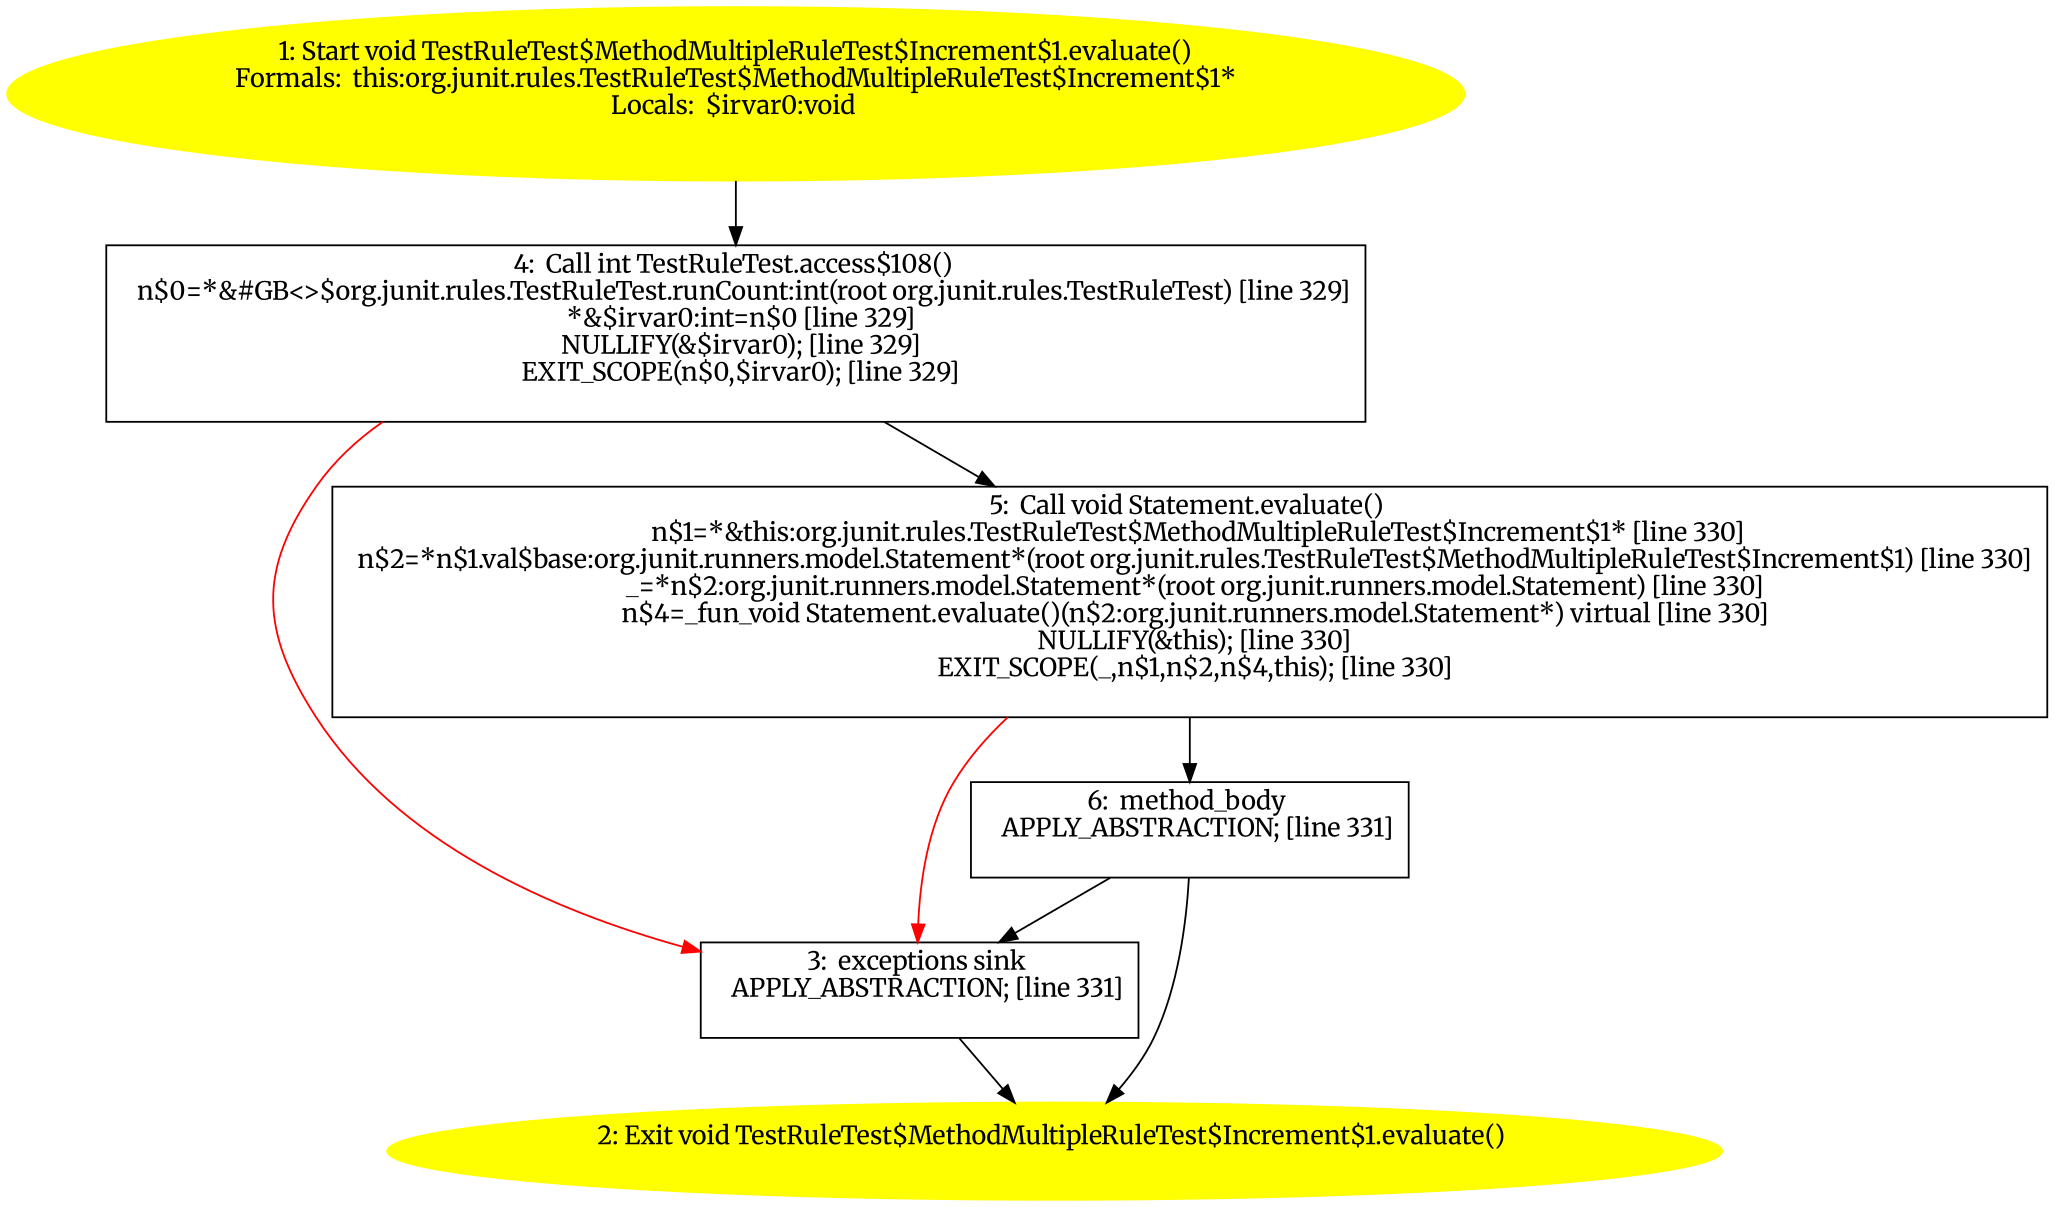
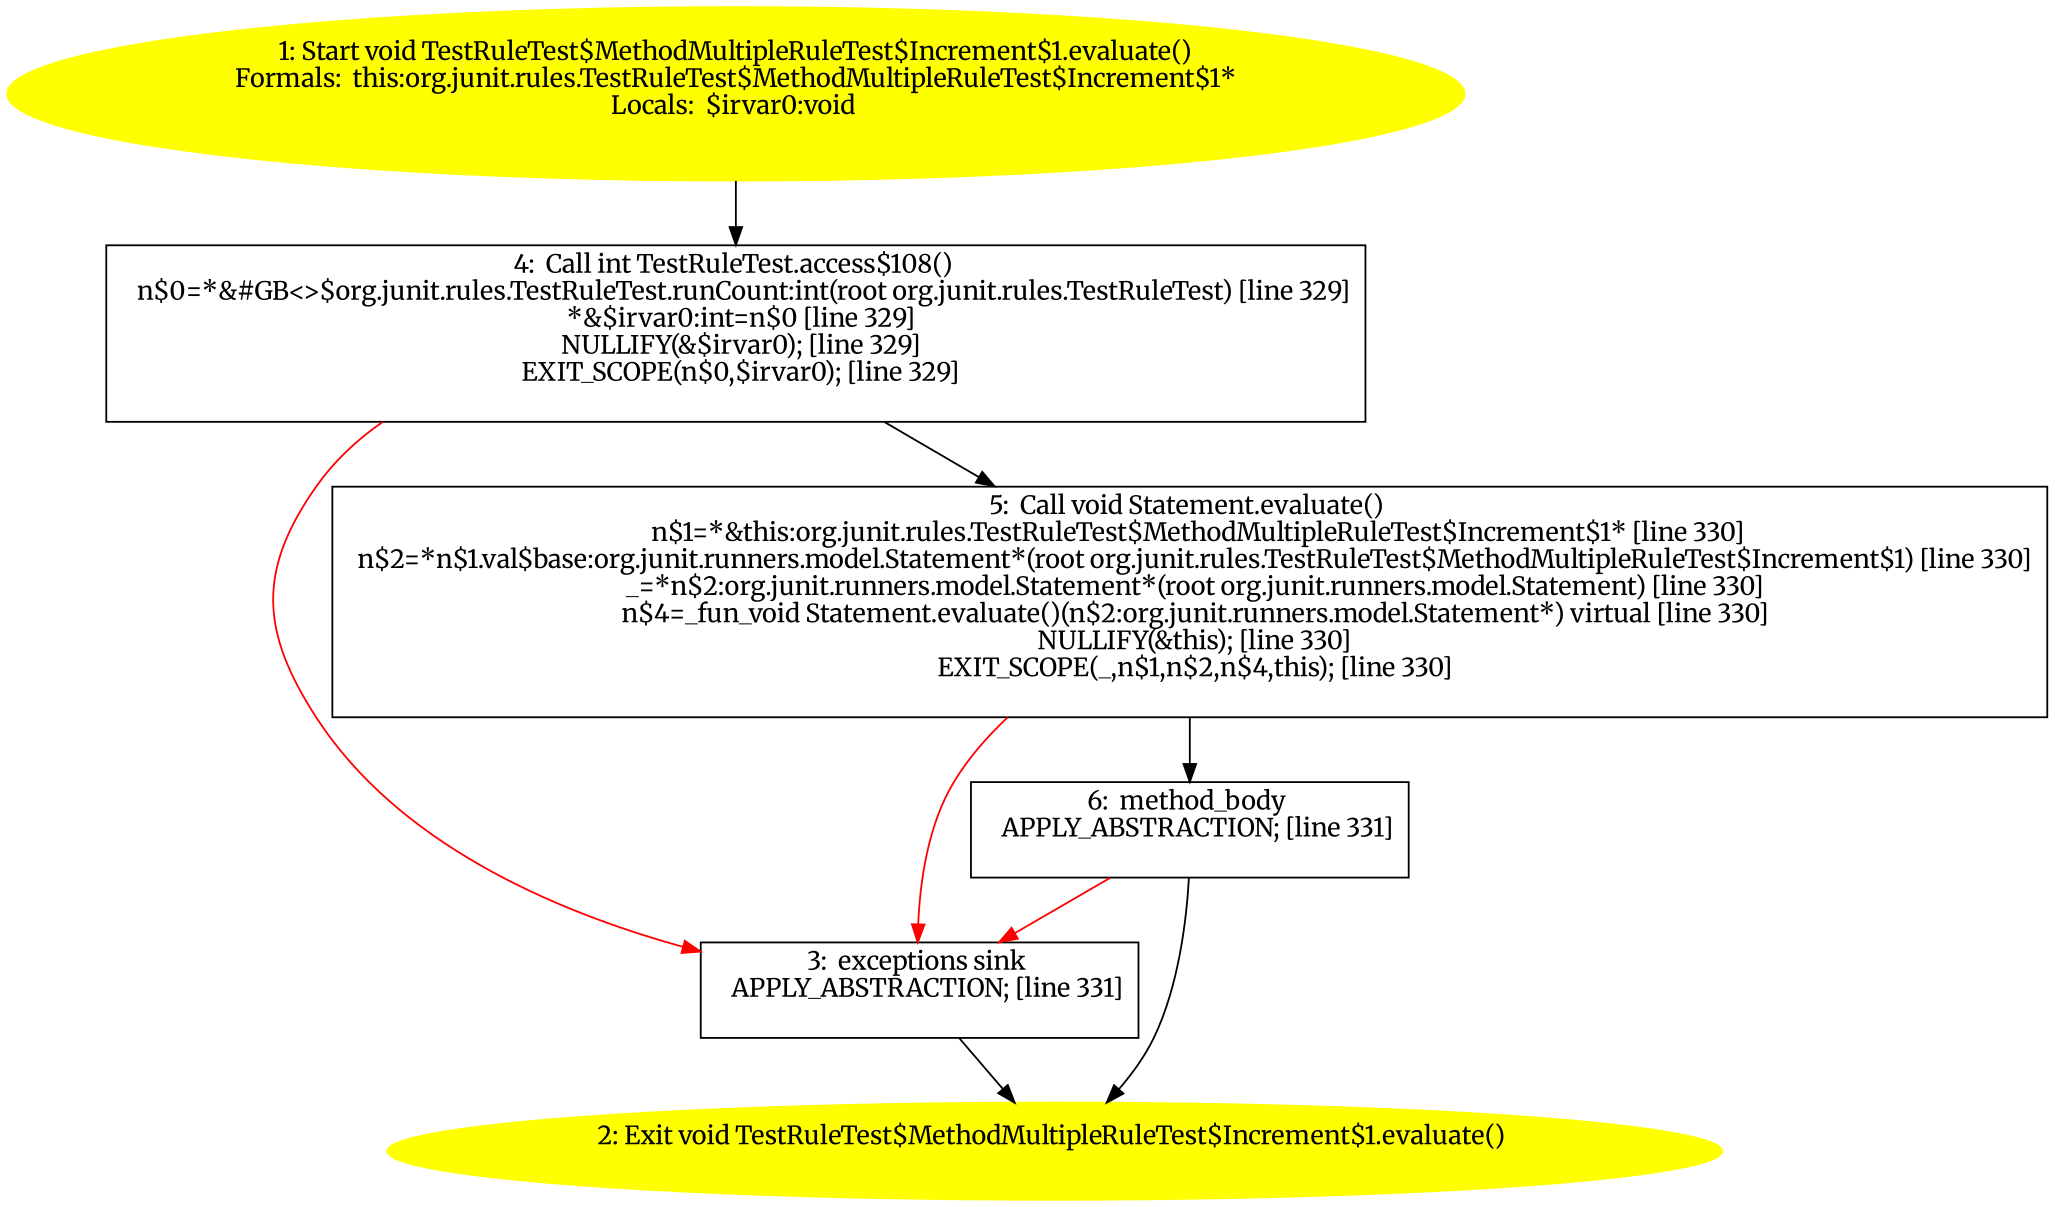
  digraph {
    fontname=Merriweather
    node [fontname=Merriweather shape=box]
    edge [fontname=Merriweather]
    n1 [color=yellow label="1: Start void TestRuleTest$MethodMultipleRuleTest$Increment$1.evaluate()\nFormals:  this:org.junit.rules.TestRuleTest$MethodMultipleRuleTest$Increment$1*\nLocals:  $irvar0:void \n  " style=filled shape=""]
    n2 [label="4:  Call int TestRuleTest.access$108() \n   n$0=*&#GB<>$org.junit.rules.TestRuleTest.runCount:int(root org.junit.rules.TestRuleTest) [line 329]\n  *&$irvar0:int=n$0 [line 329]\n  NULLIFY(&$irvar0); [line 329]\n  EXIT_SCOPE(n$0,$irvar0); [line 329]\n "]
    n3 [label="3:  exceptions sink \n   APPLY_ABSTRACTION; [line 331]\n "]
    n4 [label="5:  Call void Statement.evaluate() \n   n$1=*&this:org.junit.rules.TestRuleTest$MethodMultipleRuleTest$Increment$1* [line 330]\n  n$2=*n$1.val$base:org.junit.runners.model.Statement*(root org.junit.rules.TestRuleTest$MethodMultipleRuleTest$Increment$1) [line 330]\n  _=*n$2:org.junit.runners.model.Statement*(root org.junit.runners.model.Statement) [line 330]\n  n$4=_fun_void Statement.evaluate()(n$2:org.junit.runners.model.Statement*) virtual [line 330]\n  NULLIFY(&this); [line 330]\n  EXIT_SCOPE(_,n$1,n$2,n$4,this); [line 330]\n "]
    n5 [color=yellow label="2: Exit void TestRuleTest$MethodMultipleRuleTest$Increment$1.evaluate() \n  " style=filled shape=""]
    n6 [label="6:  method_body \n   APPLY_ABSTRACTION; [line 331]\n "]
    n1 -> n2
    n2 -> n3 [color=red]
    n2 -> n4
    n3 -> n5
    n4 -> n3 [color=red]
    n4 -> n6
-   n6 -> n3 [color=black]
+   n6 -> n3 [color=red]
    n6 -> n5
  }
